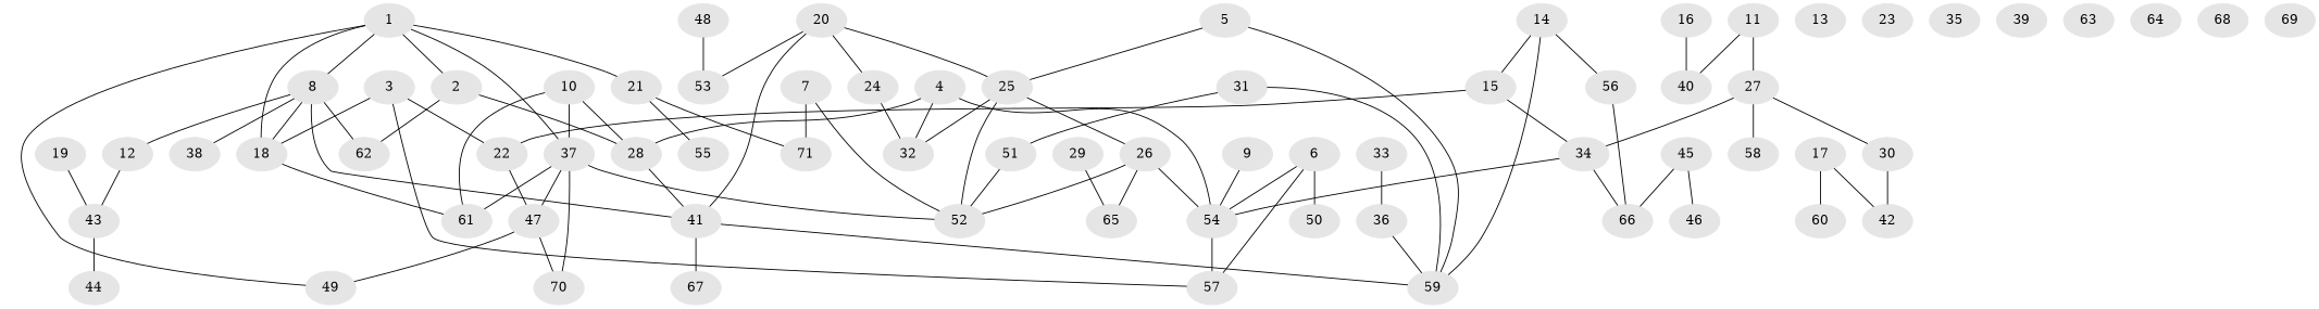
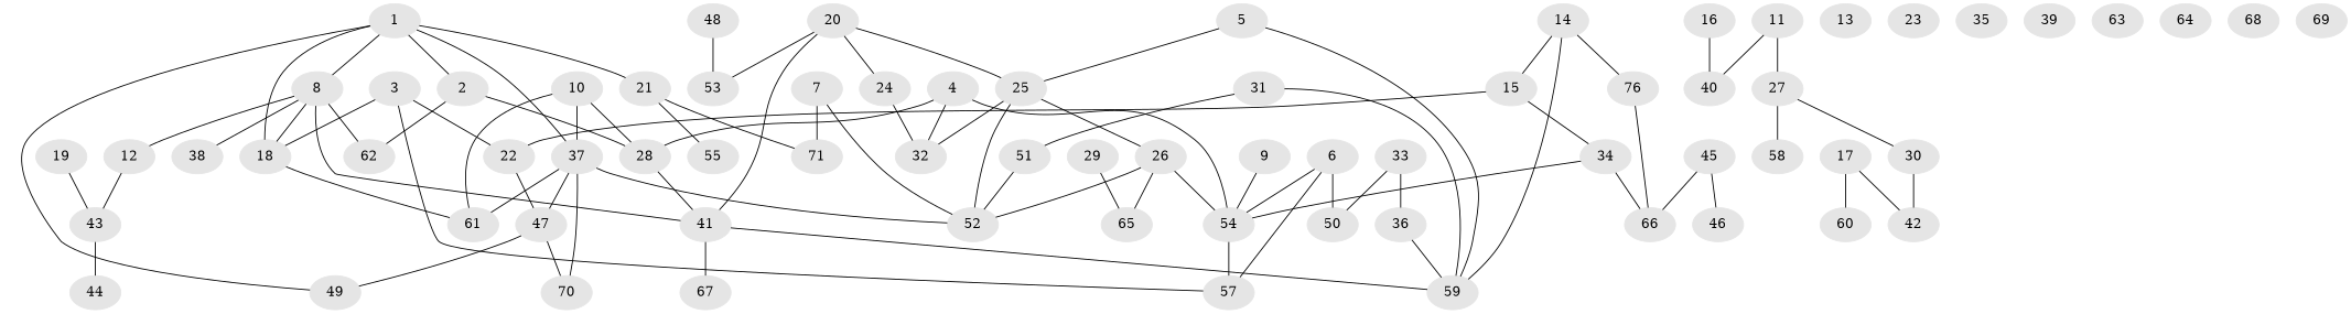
  graph {
    node [color=gray90 style=filled]
    1
    2
    8
    18
    21
    37
    49
    28
    62
    12
    38
    41
    61
    71
    55
    52
    47
    70
    3
    22
    57
    4
    32
    54
    5
    25
    59
    26
    6
    50
    7
    43
    67
    9
    10
    11
    27
    40
    34
    30
    58
    19
    13
    14
    15
-   56
+   56 [label=76]
    66
    16
    17
    42
    60
    44
    20
    24
    53
    23
    65
    29
    31
    51
    33
    36
    35
    39
    45
    46
    48
    63
    64
    68
    69
    1 -- 2
    1 -- 8
    1 -- 18
    1 -- 21
    1 -- 37
    1 -- 49
    2 -- 28
    2 -- 62
    8 -- 18
    8 -- 62
    8 -- 12
    8 -- 38
    8 -- 41
    18 -- 61
    21 -- 71
    21 -- 55
    37 -- 61
    37 -- 52
    37 -- 47
    37 -- 70
    28 -- 41
    12 -- 43
    41 -- 59
    41 -- 67
    47 -- 49
    47 -- 70
    3 -- 18
    3 -- 22
    3 -- 57
    22 -- 47
    4 -- 28
    4 -- 32
    4 -- 54
    54 -- 57
    5 -- 25
    5 -- 59
    25 -- 52
    25 -- 32
    25 -- 26
    26 -- 52
    26 -- 54
    26 -- 65
    6 -- 57
    6 -- 54
    6 -- 50
    7 -- 71
    7 -- 52
    43 -- 44
    9 -- 54
    10 -- 37
    10 -- 28
    10 -- 61
    11 -- 27
    11 -- 40
-   27 -- 34
    27 -- 30
    27 -- 58
    34 -- 54
    34 -- 66
    30 -- 42
    19 -- 43
    14 -- 59
    14 -- 15
    14 -- 56
    15 -- 22
    15 -- 34
    56 -- 66
    16 -- 40
    17 -- 42
    17 -- 60
    20 -- 41
    20 -- 25
    20 -- 24
    20 -- 53
    24 -- 32
    29 -- 65
    31 -- 59
    31 -- 51
    51 -- 52
+   33 -- 50
    33 -- 36
    36 -- 59
    45 -- 66
    45 -- 46
    48 -- 53
  }
